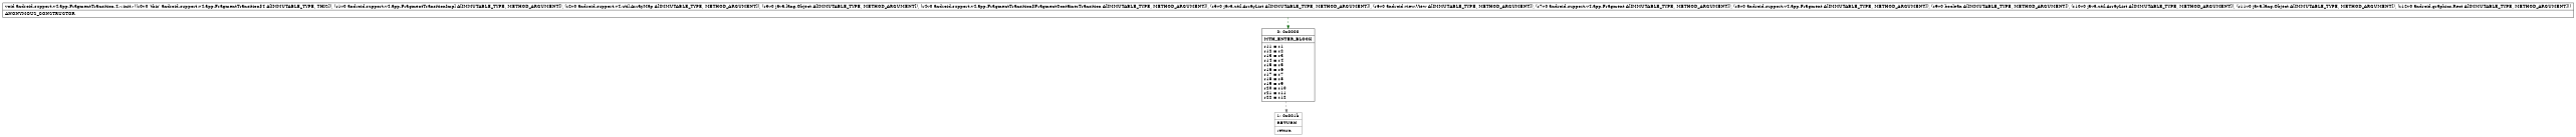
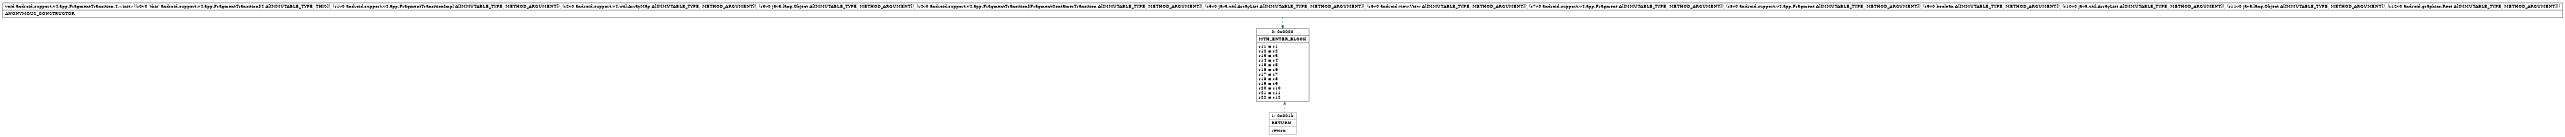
  digraph {
    node [shape=record color=black]
    edge [style=dashed]
    n1 [label="{0\:\ 0x0000|MTH_ENTER_BLOCK\l|r11 = r1\lr12 = r2\lr13 = r3\lr14 = r4\lr15 = r5\lr16 = r6\lr17 = r7\lr18 = r8\lr19 = r9\lr20 = r10\lr21 = r11\lr22 = r12\l}"]
    n2 [label="{1\:\ 0x001b|RETURN\l|return\l}" color=gray40]
    n3 [label="{void android.support.v4.app.FragmentTransition.4.\<init\>((r0v0 'this' android.support.v4.app.FragmentTransition$4 A[IMMUTABLE_TYPE, THIS]), (r1v0 android.support.v4.app.FragmentTransitionImpl A[IMMUTABLE_TYPE, METHOD_ARGUMENT]), (r2v0 android.support.v4.util.ArrayMap A[IMMUTABLE_TYPE, METHOD_ARGUMENT]), (r3v0 java.lang.Object A[IMMUTABLE_TYPE, METHOD_ARGUMENT]), (r4v0 android.support.v4.app.FragmentTransition$FragmentContainerTransition A[IMMUTABLE_TYPE, METHOD_ARGUMENT]), (r5v0 java.util.ArrayList A[IMMUTABLE_TYPE, METHOD_ARGUMENT]), (r6v0 android.view.View A[IMMUTABLE_TYPE, METHOD_ARGUMENT]), (r7v0 android.support.v4.app.Fragment A[IMMUTABLE_TYPE, METHOD_ARGUMENT]), (r8v0 android.support.v4.app.Fragment A[IMMUTABLE_TYPE, METHOD_ARGUMENT]), (r9v0 boolean A[IMMUTABLE_TYPE, METHOD_ARGUMENT]), (r10v0 java.util.ArrayList A[IMMUTABLE_TYPE, METHOD_ARGUMENT]), (r11v0 java.lang.Object A[IMMUTABLE_TYPE, METHOD_ARGUMENT]), (r12v0 android.graphics.Rect A[IMMUTABLE_TYPE, METHOD_ARGUMENT]))  | ANONYMOUS_CONSTRUCTOR\l}"]
-   n1 -> n2 [color=gray40]
+   n2 -> n1 [color=gray40]
    n3 -> n1 [color=darkgreen]
  }
